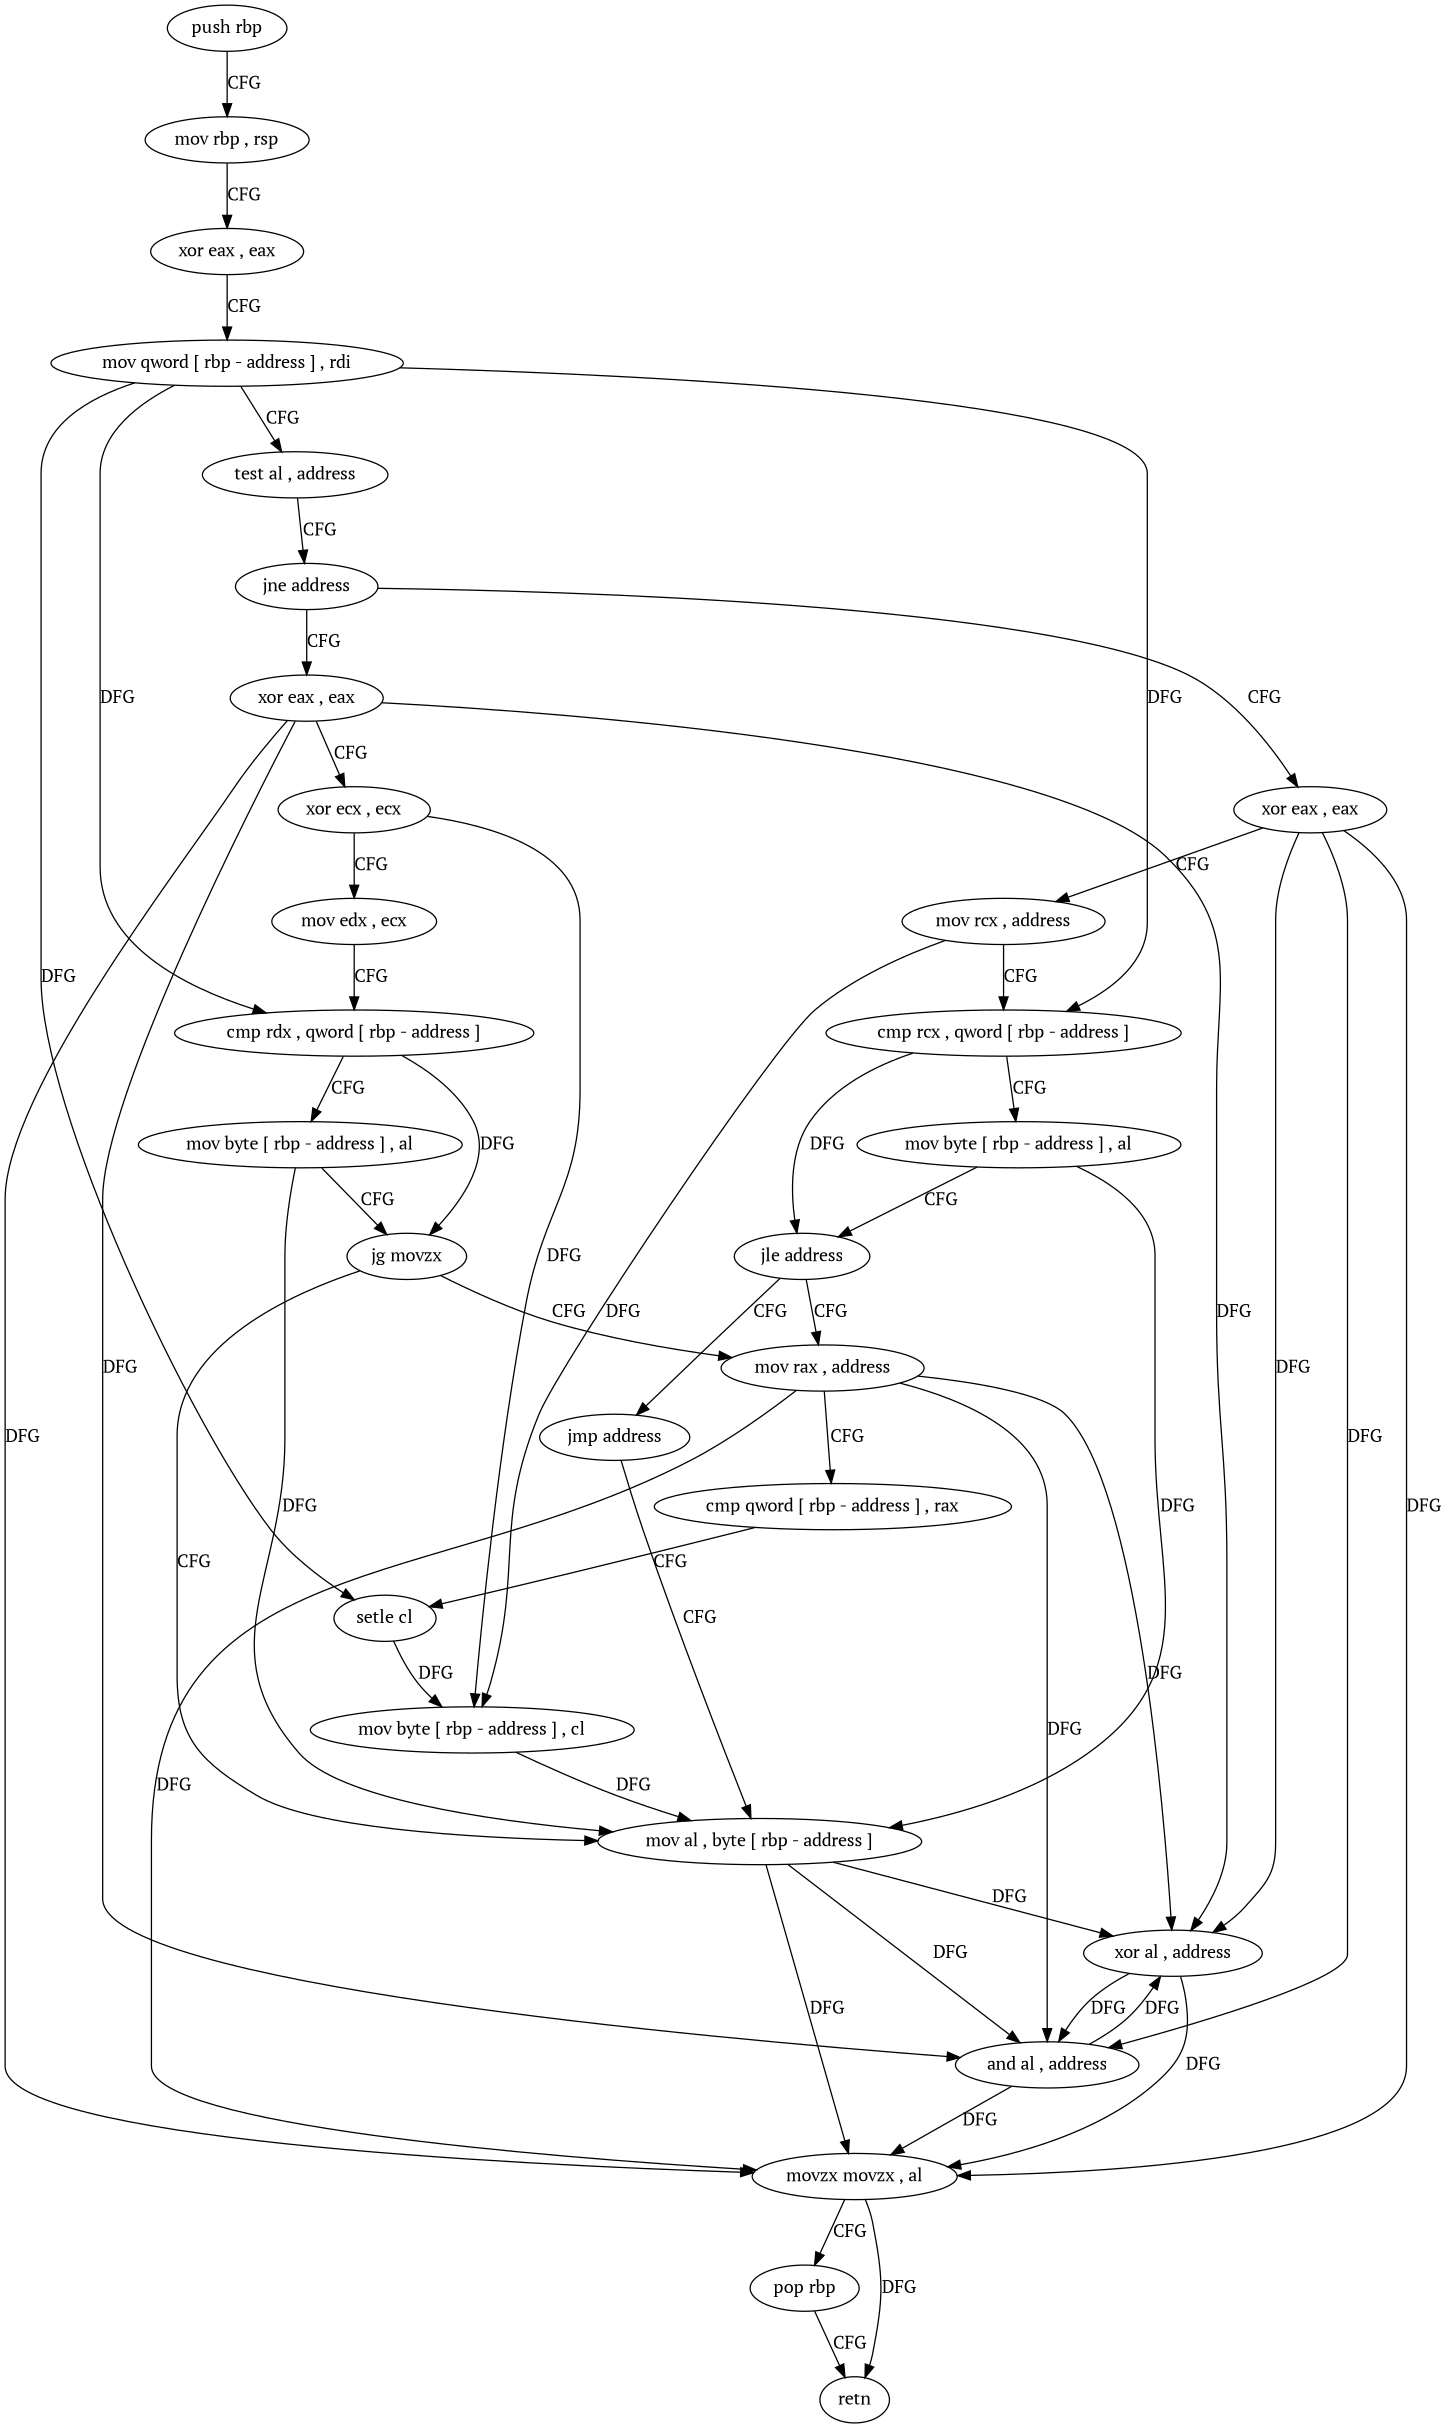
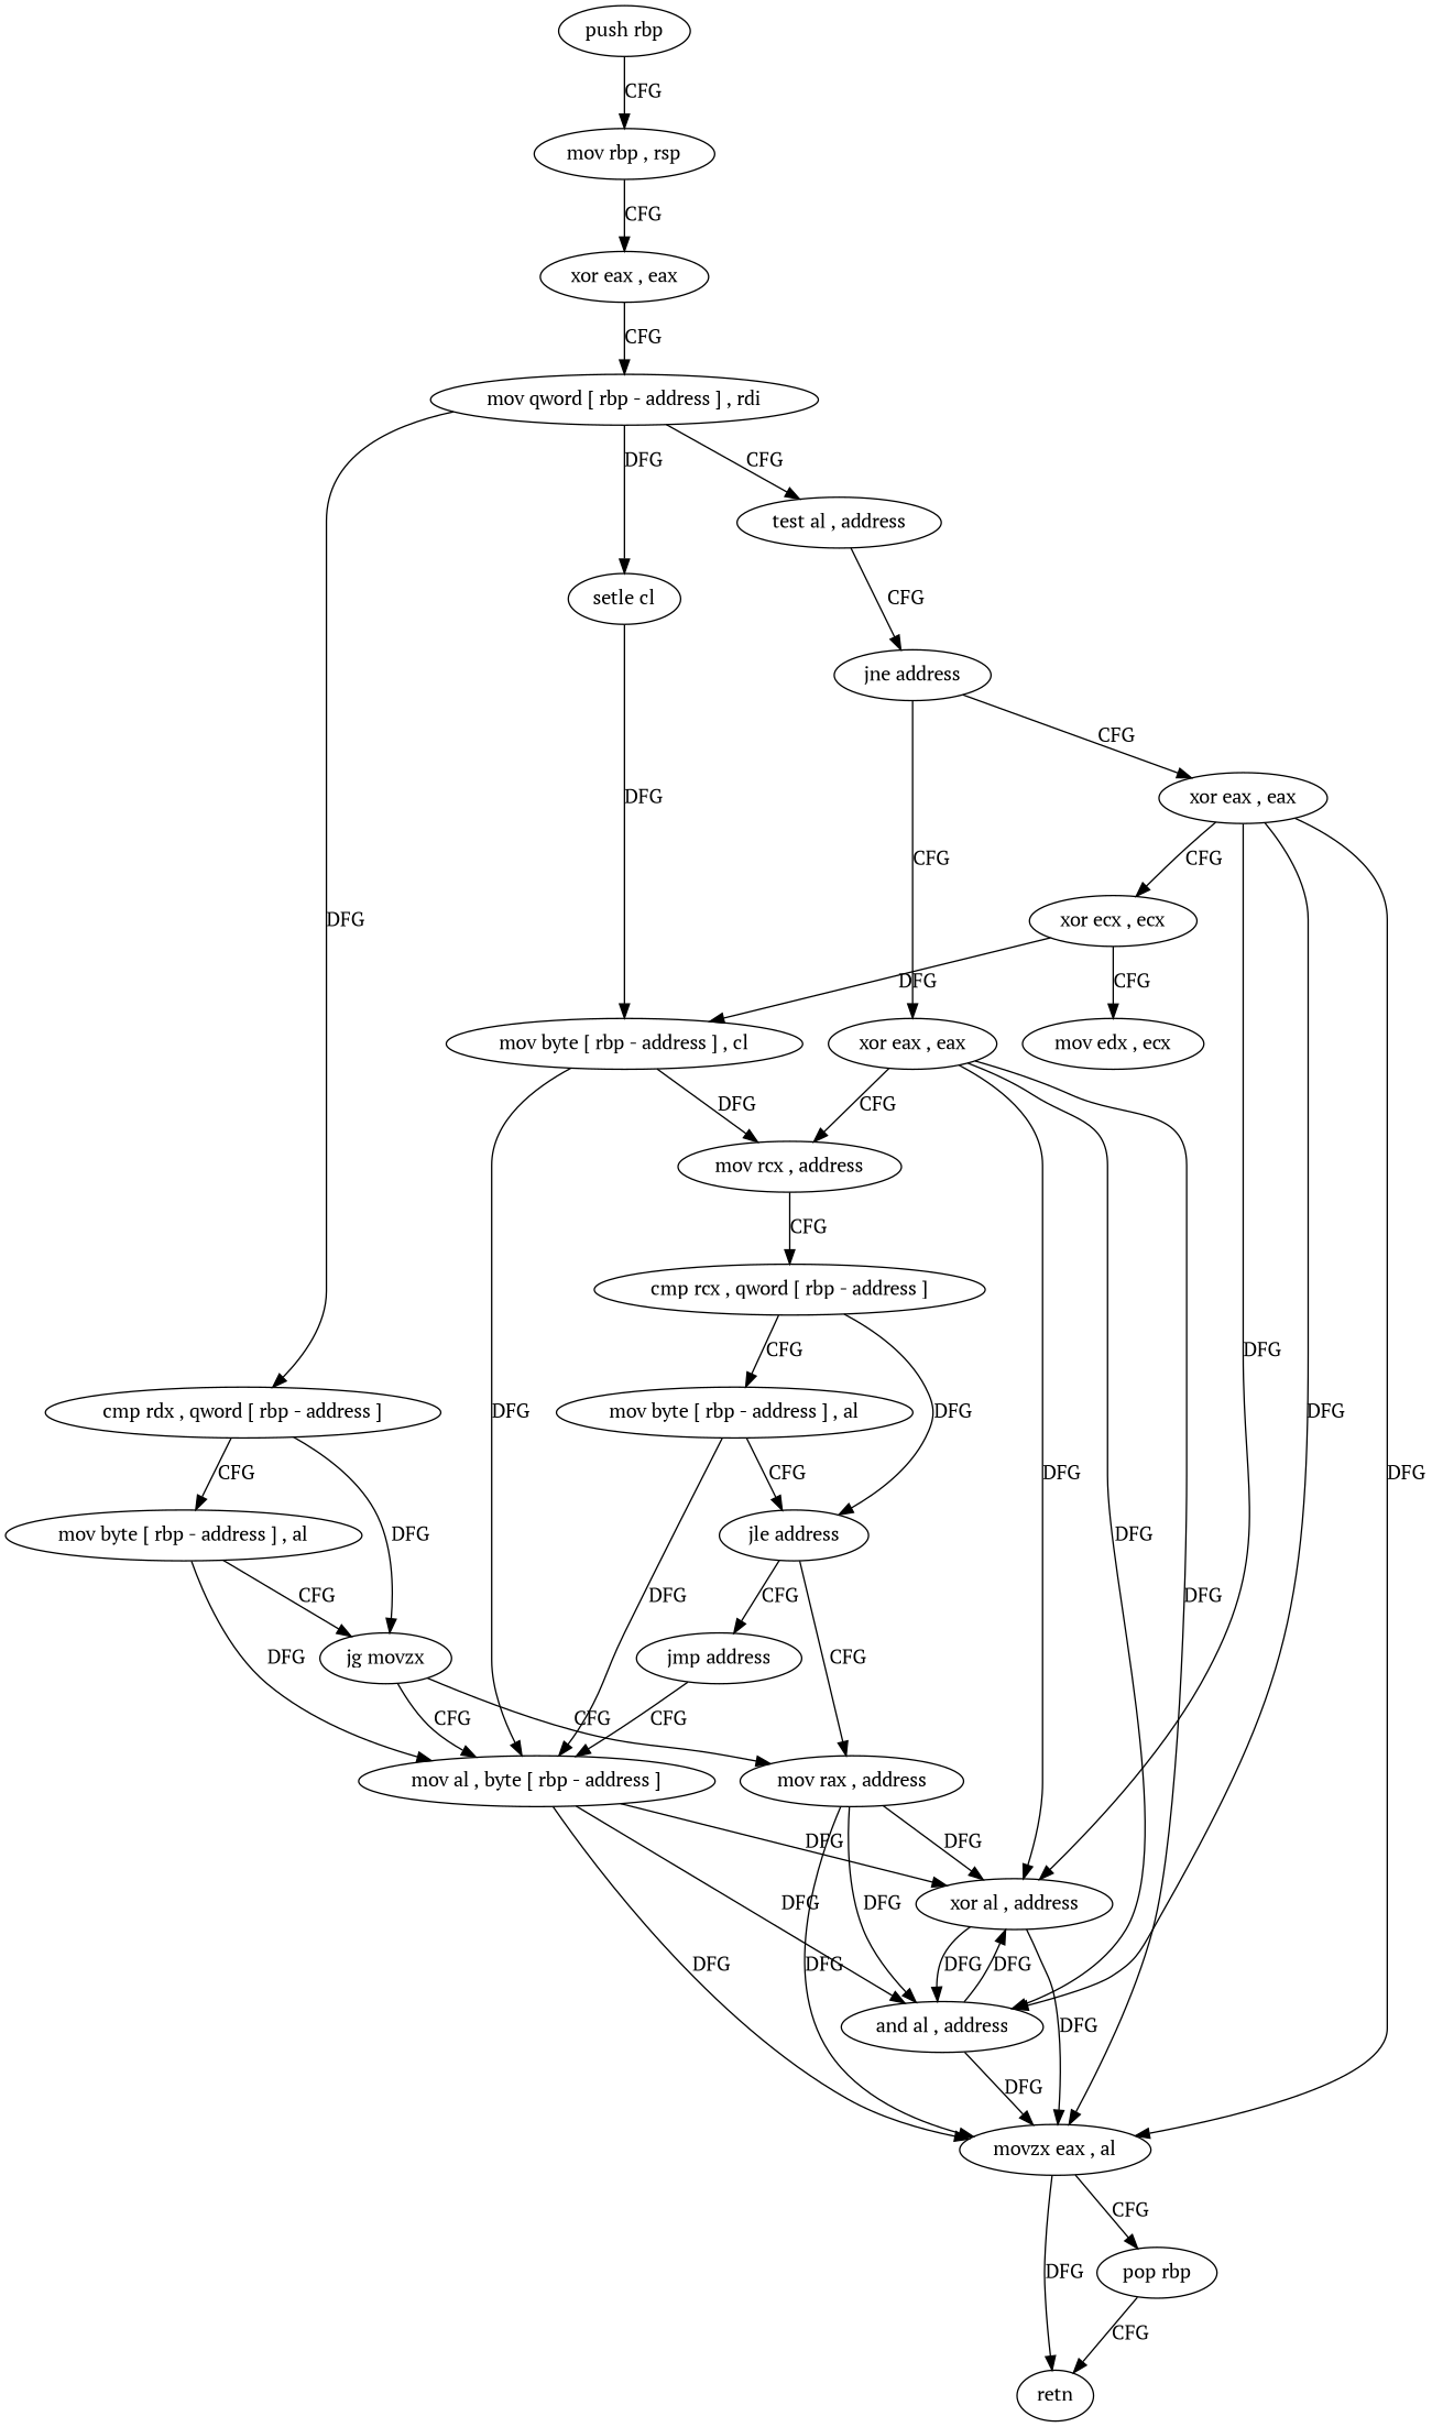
  digraph {
    fontname="PT Serif"
    node [fontname="PT Serif"]
    edge [fontname="PT Serif"]
    n1 [label="push rbp"]
    n2 [label="mov rbp , rsp"]
    n3 [label="xor eax , eax"]
    n4 [label="mov qword [ rbp - address ] , rdi"]
    n5 [label="test al , address"]
    n6 [label="cmp rdx , qword [ rbp - address ]"]
    n7 [label="cmp rcx , qword [ rbp - address ]"]
    n8 [label="setle cl"]
    n9 [label="jne address"]
    n10 [label="mov byte [ rbp - address ] , al"]
    n11 [label="jg movzx"]
    n12 [label="mov byte [ rbp - address ] , al"]
    n13 [label="jle address"]
    n14 [label="mov byte [ rbp - address ] , cl"]
    n15 [label="xor eax , eax"]
    n16 [label="xor eax , eax"]
    n17 [label="xor ecx , ecx"]
    n18 [label="xor al , address"]
    n19 [label="and al , address"]
-   n20 [label="movzx movzx , al"]
+   n20 [label="movzx eax , al"]
    n21 [label="mov rcx , address"]
    n22 [label="mov edx , ecx"]
    n23 [label="pop rbp"]
    n24 [label=retn]
    n25 [label="mov al , byte [ rbp - address ]"]
    n26 [label="mov rax , address"]
-   n27 [label="cmp qword [ rbp - address ] , rax"]
    n28 [label="jmp address"]
    n1 -> n2 [label=CFG]
    n2 -> n3 [label=CFG]
    n3 -> n4 [label=CFG]
    n4 -> n5 [label=CFG]
    n4 -> n6 [label=DFG]
-   n4 -> n7 [label=DFG]
    n4 -> n8 [label=DFG]
    n5 -> n9 [label=CFG]
    n6 -> n10 [label=CFG]
    n6 -> n11 [label=DFG]
    n7 -> n12 [label=CFG]
    n7 -> n13 [label=DFG]
    n8 -> n14 [label=DFG]
    n9 -> n15 [label=CFG]
    n9 -> n16 [label=CFG]
    n10 -> n11 [label=CFG]
    n10 -> n25 [label=DFG]
    n11 -> n25 [label=CFG]
    n11 -> n26 [label=CFG]
    n12 -> n13 [label=CFG]
    n12 -> n25 [label=DFG]
    n13 -> n26 [label=CFG]
    n13 -> n28 [label=CFG]
    n14 -> n25 [label=DFG]
    n15 -> n17 [label=CFG]
    n15 -> n18 [label=DFG]
    n15 -> n19 [label=DFG]
    n15 -> n20 [label=DFG]
    n16 -> n18 [label=DFG]
    n16 -> n19 [label=DFG]
    n16 -> n20 [label=DFG]
    n16 -> n21 [label=CFG]
    n17 -> n14 [label=DFG]
    n17 -> n22 [label=CFG]
    n18 -> n19 [label=DFG]
    n18 -> n20 [label=DFG]
    n19 -> n18 [label=DFG]
    n19 -> n20 [label=DFG]
    n20 -> n23 [label=CFG]
    n20 -> n24 [label=DFG]
    n21 -> n7 [label=CFG]
-   n21 -> n14 [label=DFG]
-   n22 -> n6 [label=CFG]
+   n14 -> n21 [label=DFG]
    n23 -> n24 [label=CFG]
    n25 -> n18 [label=DFG]
    n25 -> n19 [label=DFG]
    n25 -> n20 [label=DFG]
    n26 -> n18 [label=DFG]
    n26 -> n19 [label=DFG]
    n26 -> n20 [label=DFG]
-   n26 -> n27 [label=CFG]
-   n27 -> n8 [label=CFG]
    n28 -> n25 [label=CFG]
  }
